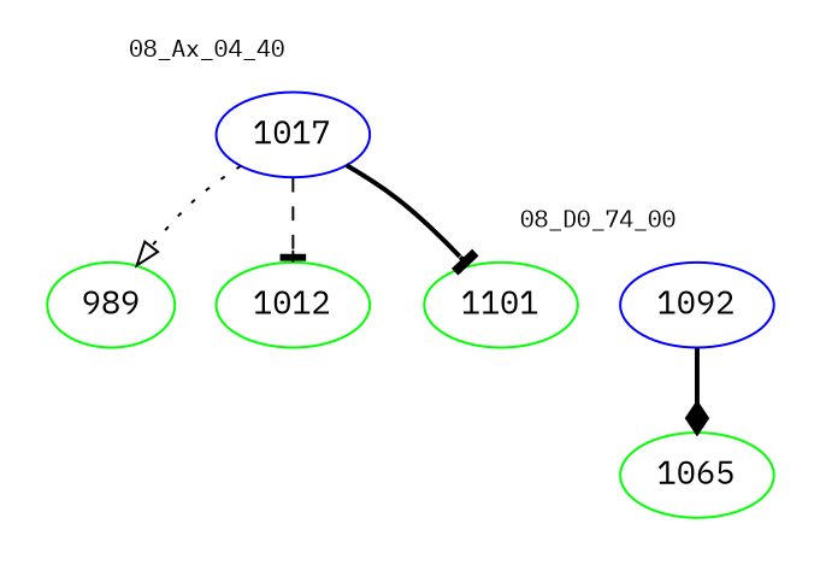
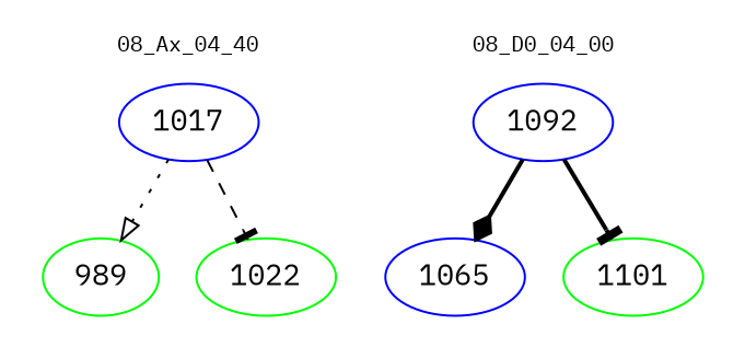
  digraph {
    fontname="IBM Plex Mono"
    node [color=green fontname="IBM Plex Mono"]
    edge [arrowhead=tee color=black fontname="IBM Plex Mono" style=bold]
    n1 [color=blue label=1017]
    n2 [label=989]
-   n3 [label=1012]
+   n3 [label=1022]
    n4 [color=blue label=1092]
-   n5 [label=1065]
+   n5 [color=blue label=1065]
    n6 [label=1101]
    subgraph cluster_1 {
      color=white
      fontsize=10
      label="08_Ax_04_40"
      n1
      n2
      n3
    }
    subgraph cluster_2 {
      color=white
      fontsize=10
-     label="08_D0_74_00"
+     label="08_D0_04_00"
      n4
      n5
      n6
    }
    n1 -> n2 [arrowhead=onormal style=dotted]
    n1 -> n3 [style=dashed]
    n4 -> n5 [arrowhead=diamond]
-   n1 -> n6
+   n4 -> n6
  }
